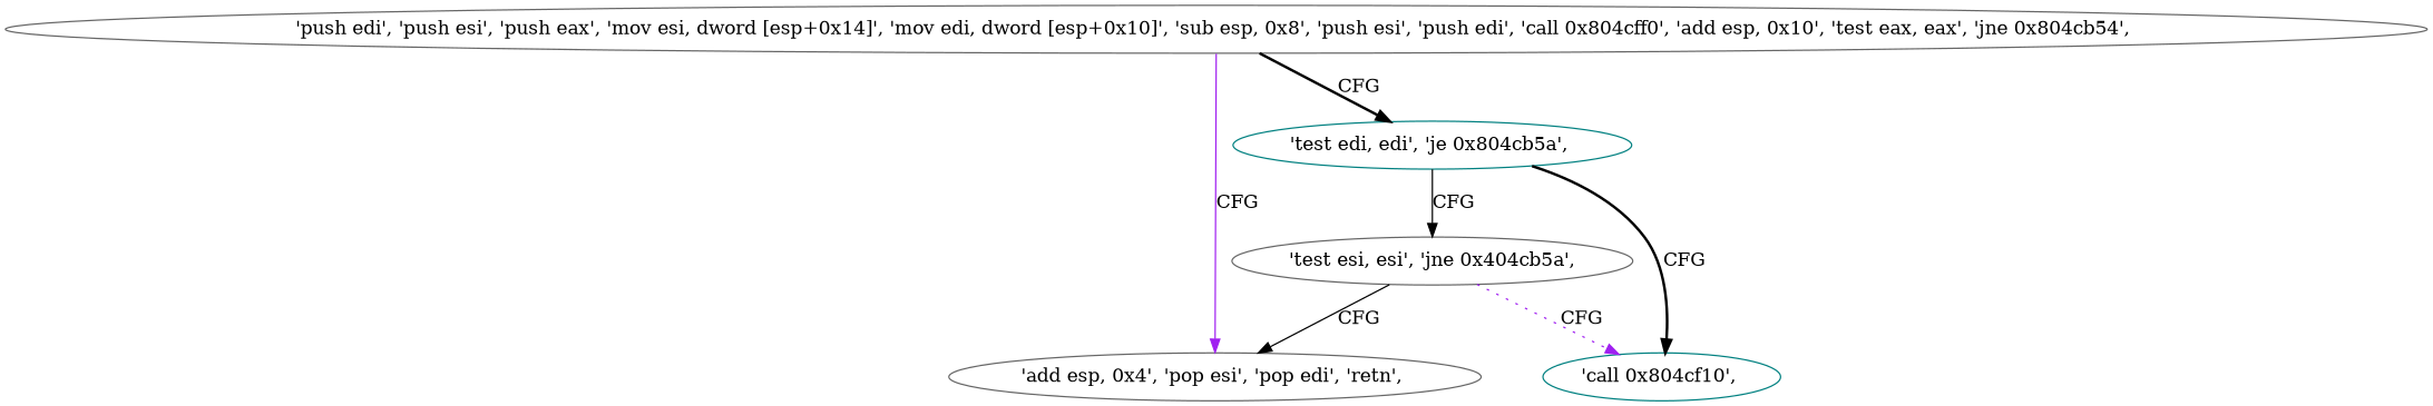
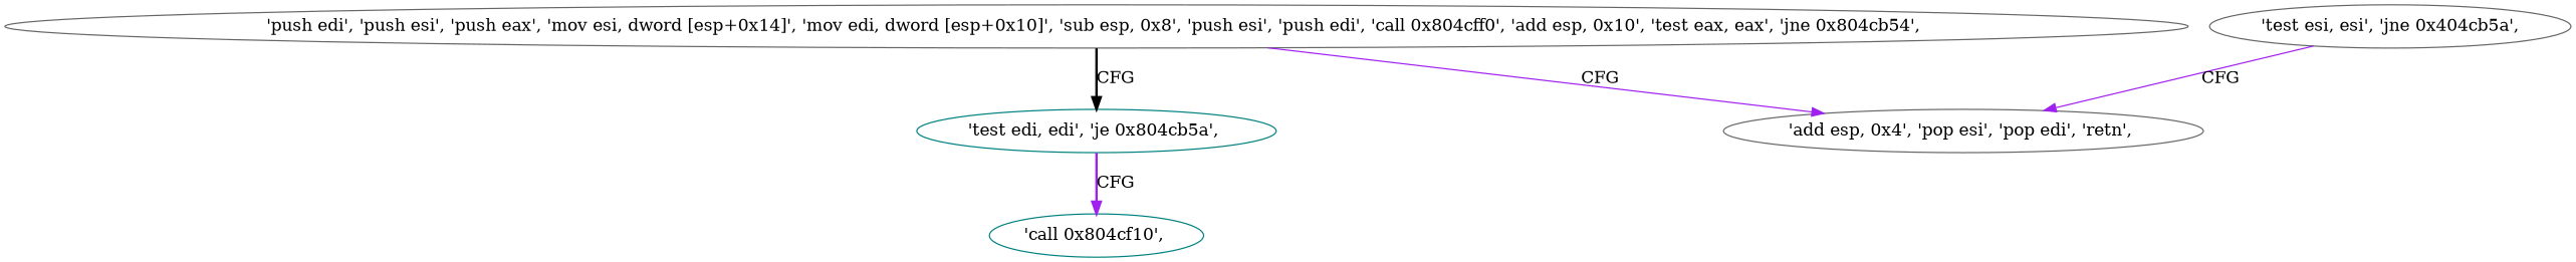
  digraph {
    node [color=gray40]
    edge [color=black style=solid]
    n1 [label="'push edi', 'push esi', 'push eax', 'mov esi, dword [esp+0x14]', 'mov edi, dword [esp+0x10]', 'sub esp, 0x8', 'push esi', 'push edi', 'call 0x804cff0', 'add esp, 0x10', 'test eax, eax', 'jne 0x804cb54', "]
    n2 [label="'add esp, 0x4', 'pop esi', 'pop edi', 'retn', "]
    n3 [color=teal label="'test edi, edi', 'je 0x804cb5a', "]
    n4 [color=teal label="'call 0x804cf10', "]
    n5 [label="'test esi, esi', 'jne 0x404cb5a',"]
    n1 -> n2 [color=purple label=CFG]
    n1 -> n3 [label=CFG style=bold]
-   n3 -> n4 [label=CFG style=bold]
-   n3 -> n5 [label=CFG]
-   n5 -> n2 [label=CFG]
-   n5 -> n4 [color=purple label=CFG style=dotted]
+   n3 -> n4 [color=purple label=CFG style=bold]
+   n5 -> n2 [color=purple label=CFG]
  }
